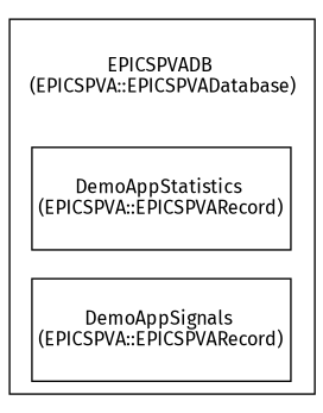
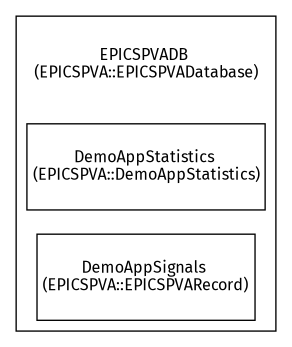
  digraph {
    bgcolor=white
    rankdir=LR
    fontname="Fira Sans"
    node [color=black fillcolor=white margin=0 shape=box style=filled fontname="Fira Sans"]
-   n1 [label=<<TABLE border="0" cellborder="0"><TR><TD width="60" height="60"><font point-size="12">DemoAppStatistics <BR/>(EPICSPVA::EPICSPVARecord)</font></TD></TR></TABLE>>]
+   n1 [label=<<TABLE border="0" cellborder="0"><TR><TD width="60" height="60"><font point-size="12">DemoAppStatistics <BR/>(EPICSPVA::DemoAppStatistics)</font></TD></TR></TABLE>>]
    n2 [label=<<TABLE border="0" cellborder="0"><TR><TD width="60" height="60"><font point-size="12">DemoAppSignals <BR/>(EPICSPVA::EPICSPVARecord)</font></TD></TR></TABLE>>]
    subgraph cluster_1 {
      label=<<TABLE border="0" cellborder="0"><TR><TD width="60" height="60"><font point-size="12">EPICSPVADB <BR/>(EPICSPVA::EPICSPVADatabase)</font></TD></TR></TABLE>>
      n1
      n2
    }
  }
